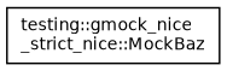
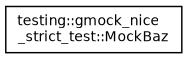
  digraph {
    rankdir=LR
-   n1 [color=black fillcolor=white fontname=Helvetica fontsize=10 height=0.2 label="testing::gmock_nice\l_strict_nice::MockBaz" shape=record style=filled width=0.4]
+   n1 [color=black fillcolor=white fontname=Helvetica fontsize=10 height=0.2 label="testing::gmock_nice\l_strict_test::MockBaz" shape=record style=filled width=0.4]
  }
